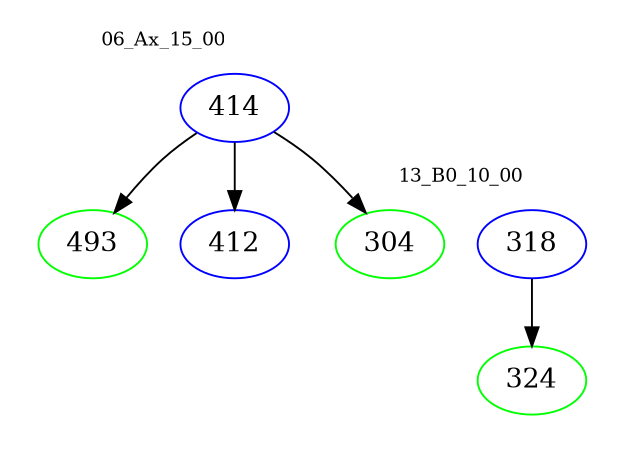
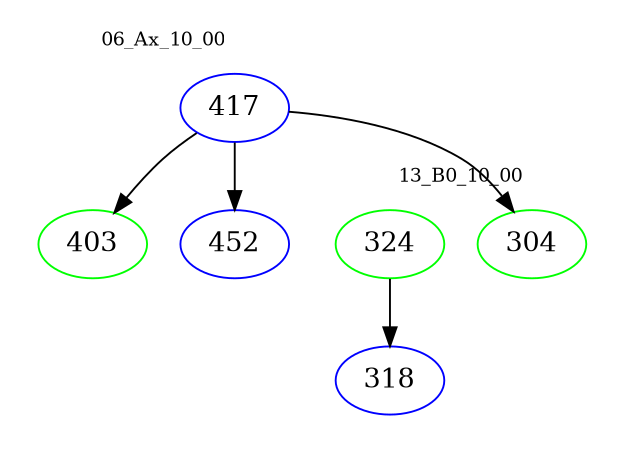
  digraph {
    node [color=blue]
    edge [color=black]
-   n1 [label=414]
-   n2 [color=green label=493]
-   n3 [label=412]
+   n1 [label=417]
+   n2 [color=green label=403]
+   n3 [label=452]
    n4 [label=318]
    n5 [color=green label=304]
    n6 [color=green label=324]
    subgraph cluster_1 {
      color=white
      fontsize=10
-     label="06_Ax_15_00"
+     label="06_Ax_10_00"
      n1
      n2
      n3
    }
    subgraph cluster_2 {
      color=white
      fontsize=10
      label="13_B0_10_00"
      n4
      n5
      n6
    }
    n1 -> n2
    n1 -> n3
    n1 -> n5
-   n4 -> n6
+   n6 -> n4
  }
